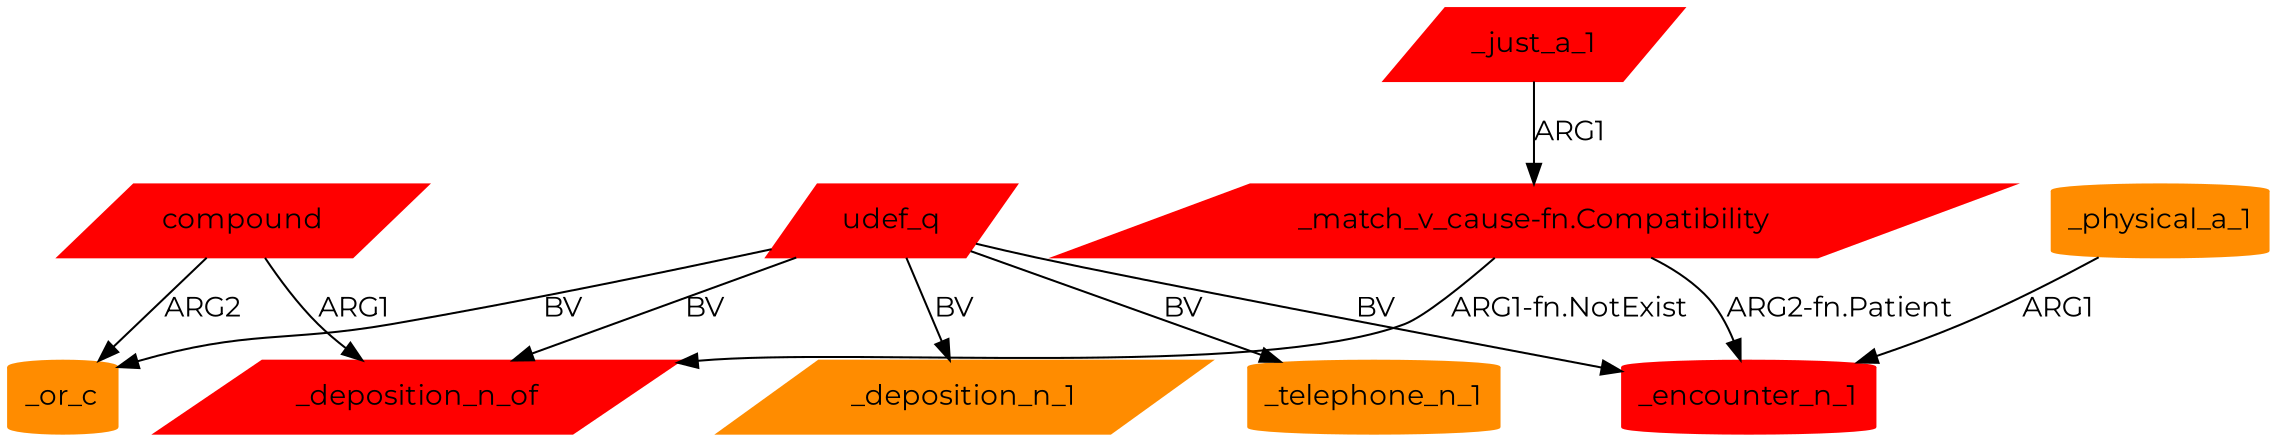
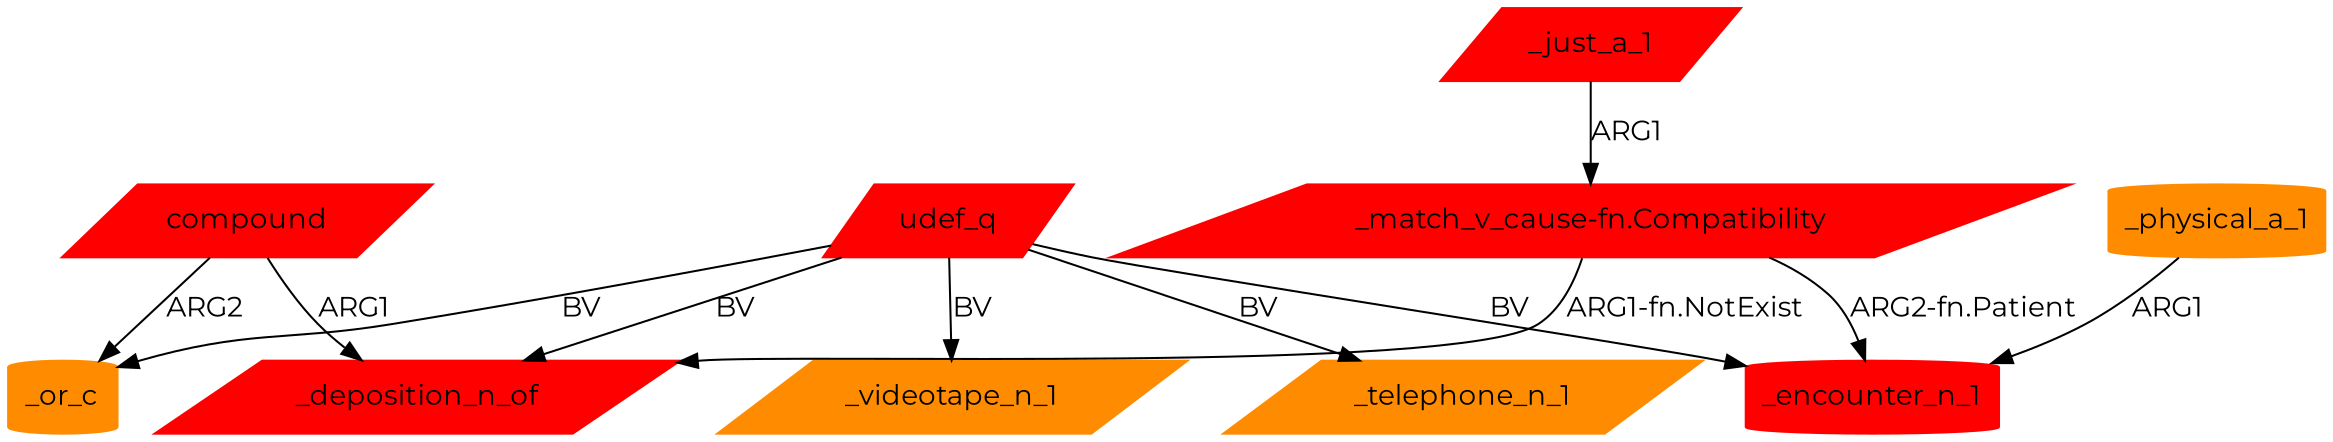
  digraph {
    fontname=Montserrat
    node [color=red fontname=Montserrat shape=parallelogram style=filled]
    edge [fontname=Montserrat]
    _or_c [color=darkorange shape=cylinder]
    compound
    _deposition_n_of
    udef_q
-   _videotape_n_1 [color=darkorange label=_deposition_n_1]
+   _videotape_n_1 [color=darkorange]
    _encounter_n_1 [shape=cylinder]
-   _telephone_n_1 [color=darkorange shape=cylinder]
+   _telephone_n_1 [color=darkorange]
    _just_a_1
    "_match_v_cause-fn.Compatibility"
    _physical_a_1 [color=darkorange shape=cylinder]
    compound -> _or_c [label=ARG2]
    compound -> _deposition_n_of [label=ARG1]
    udef_q -> _or_c [label=BV]
    udef_q -> _deposition_n_of [label=BV]
    udef_q -> _videotape_n_1 [label=BV]
    udef_q -> _encounter_n_1 [label=BV]
    udef_q -> _telephone_n_1 [label=BV]
    _just_a_1 -> "_match_v_cause-fn.Compatibility" [label=ARG1]
    "_match_v_cause-fn.Compatibility" -> _deposition_n_of [label="ARG1-fn.NotExist"]
    "_match_v_cause-fn.Compatibility" -> _encounter_n_1 [label="ARG2-fn.Patient"]
    _physical_a_1 -> _encounter_n_1 [label=ARG1]
  }
